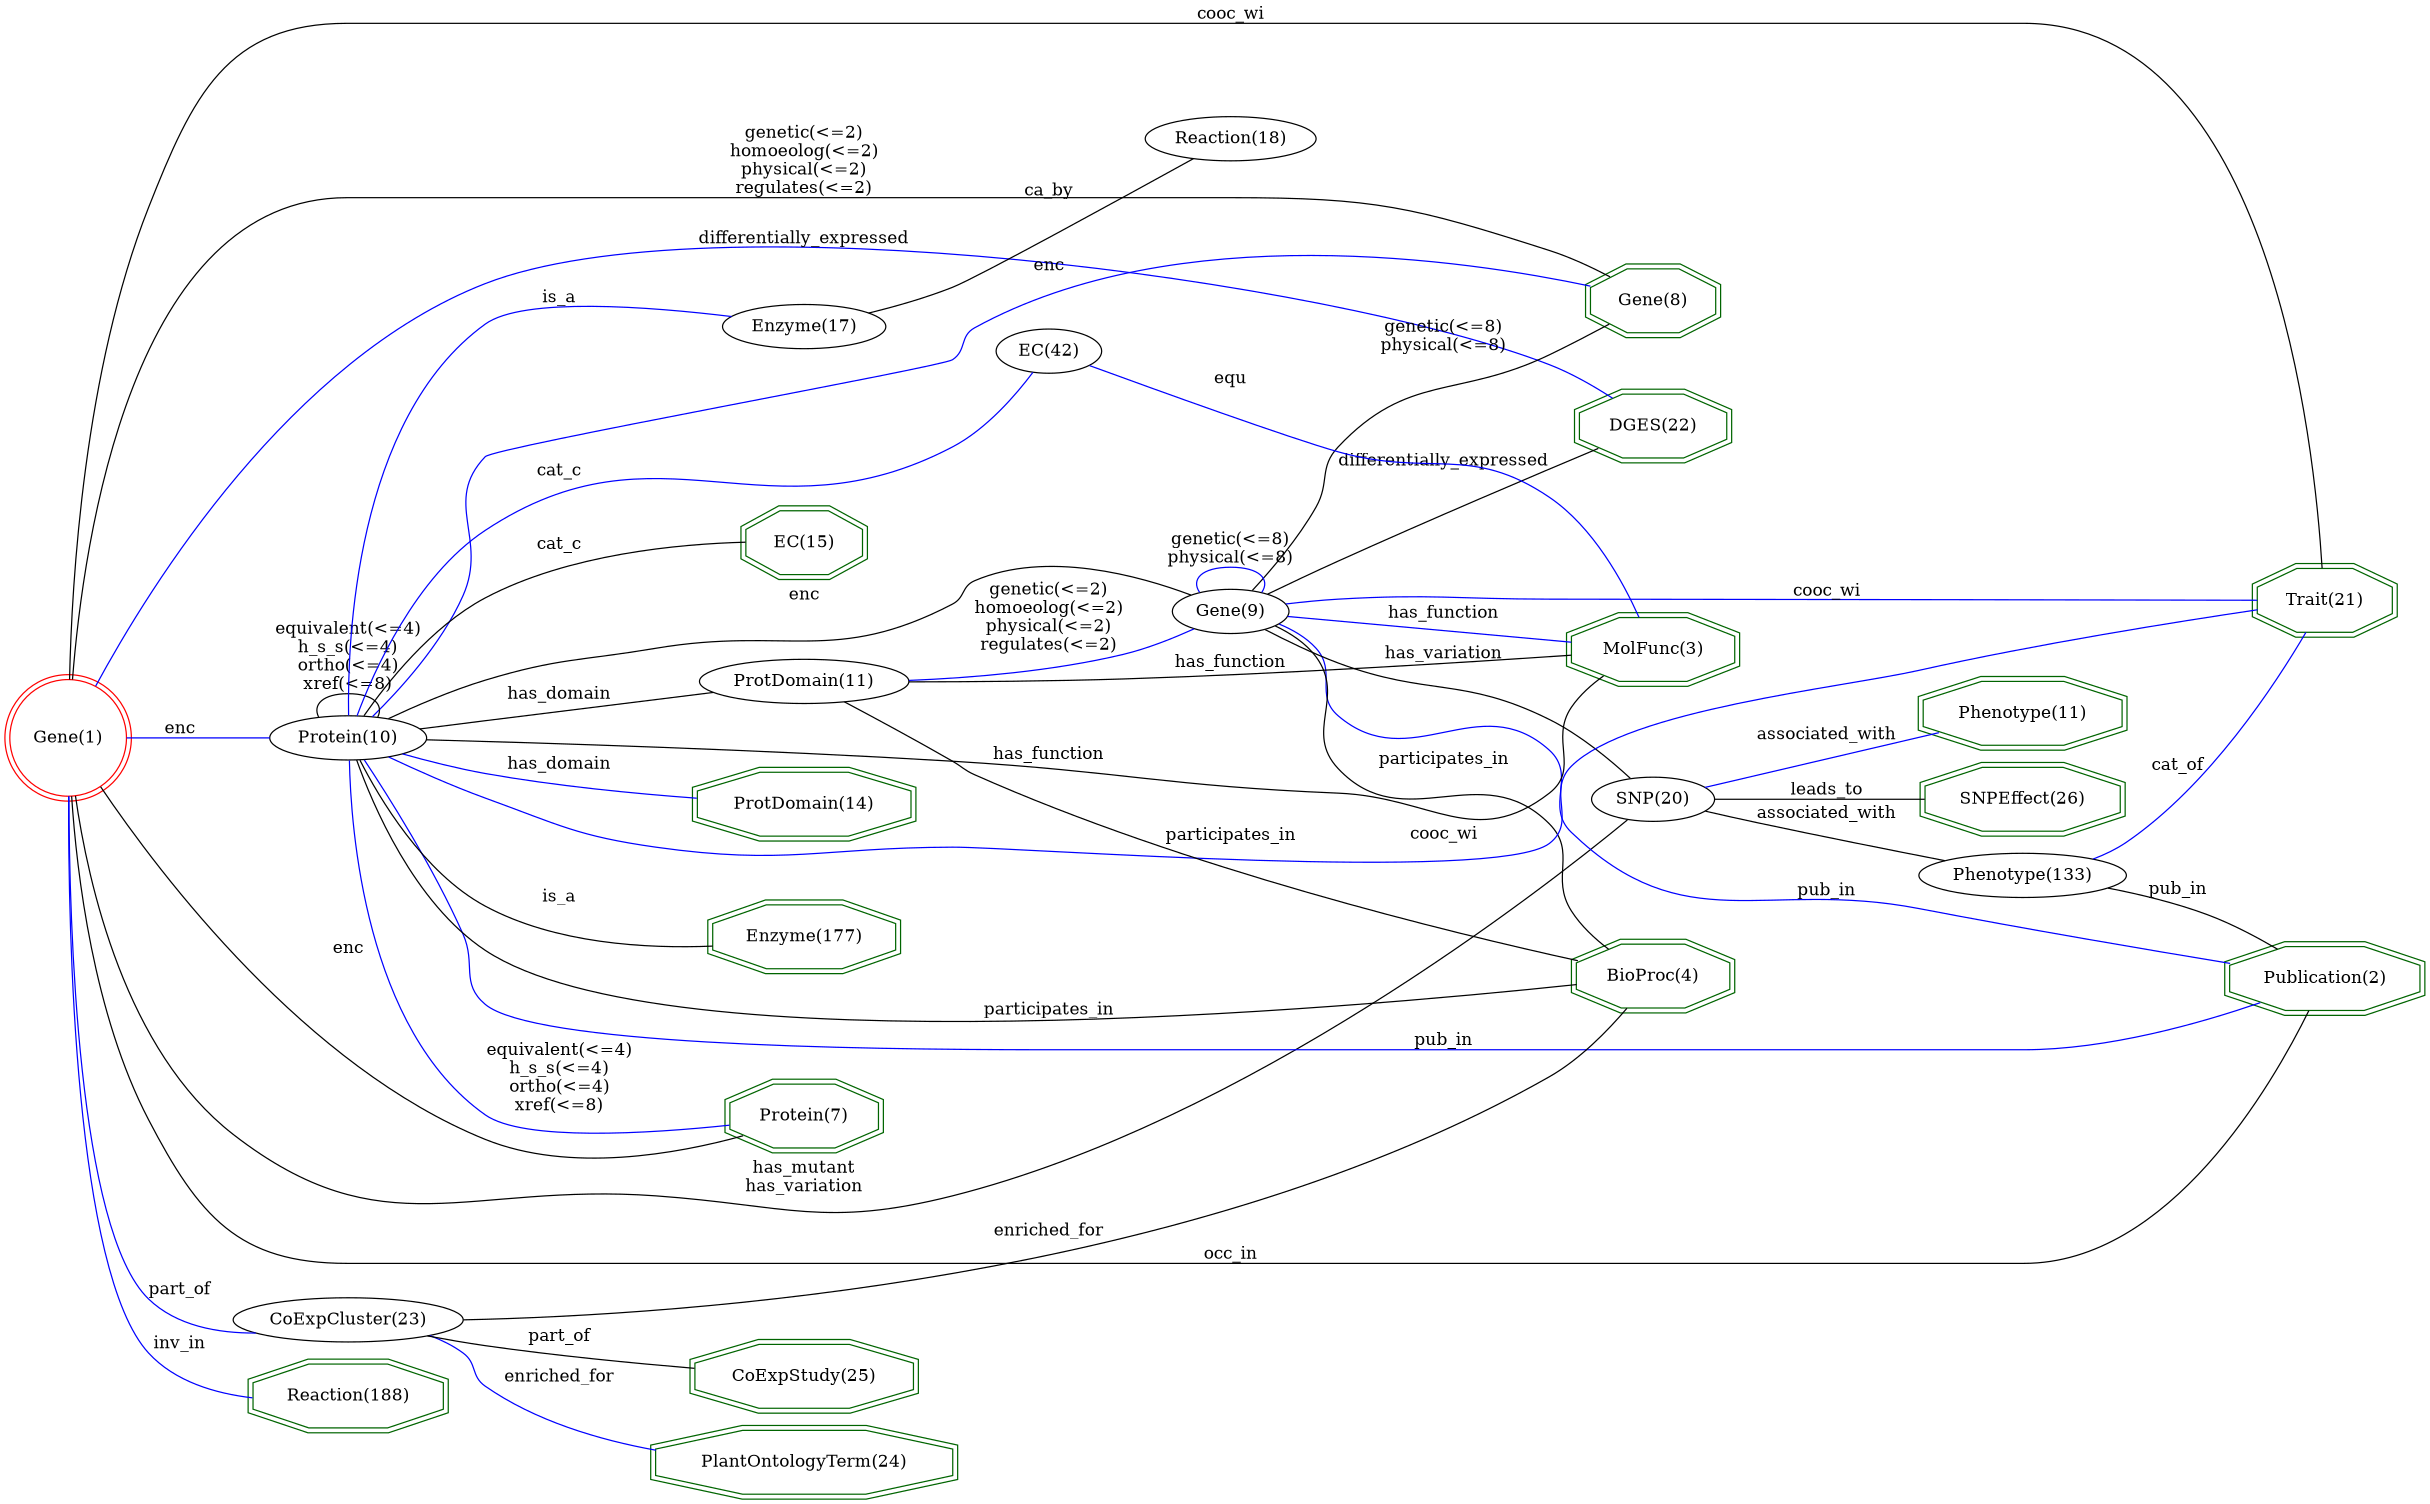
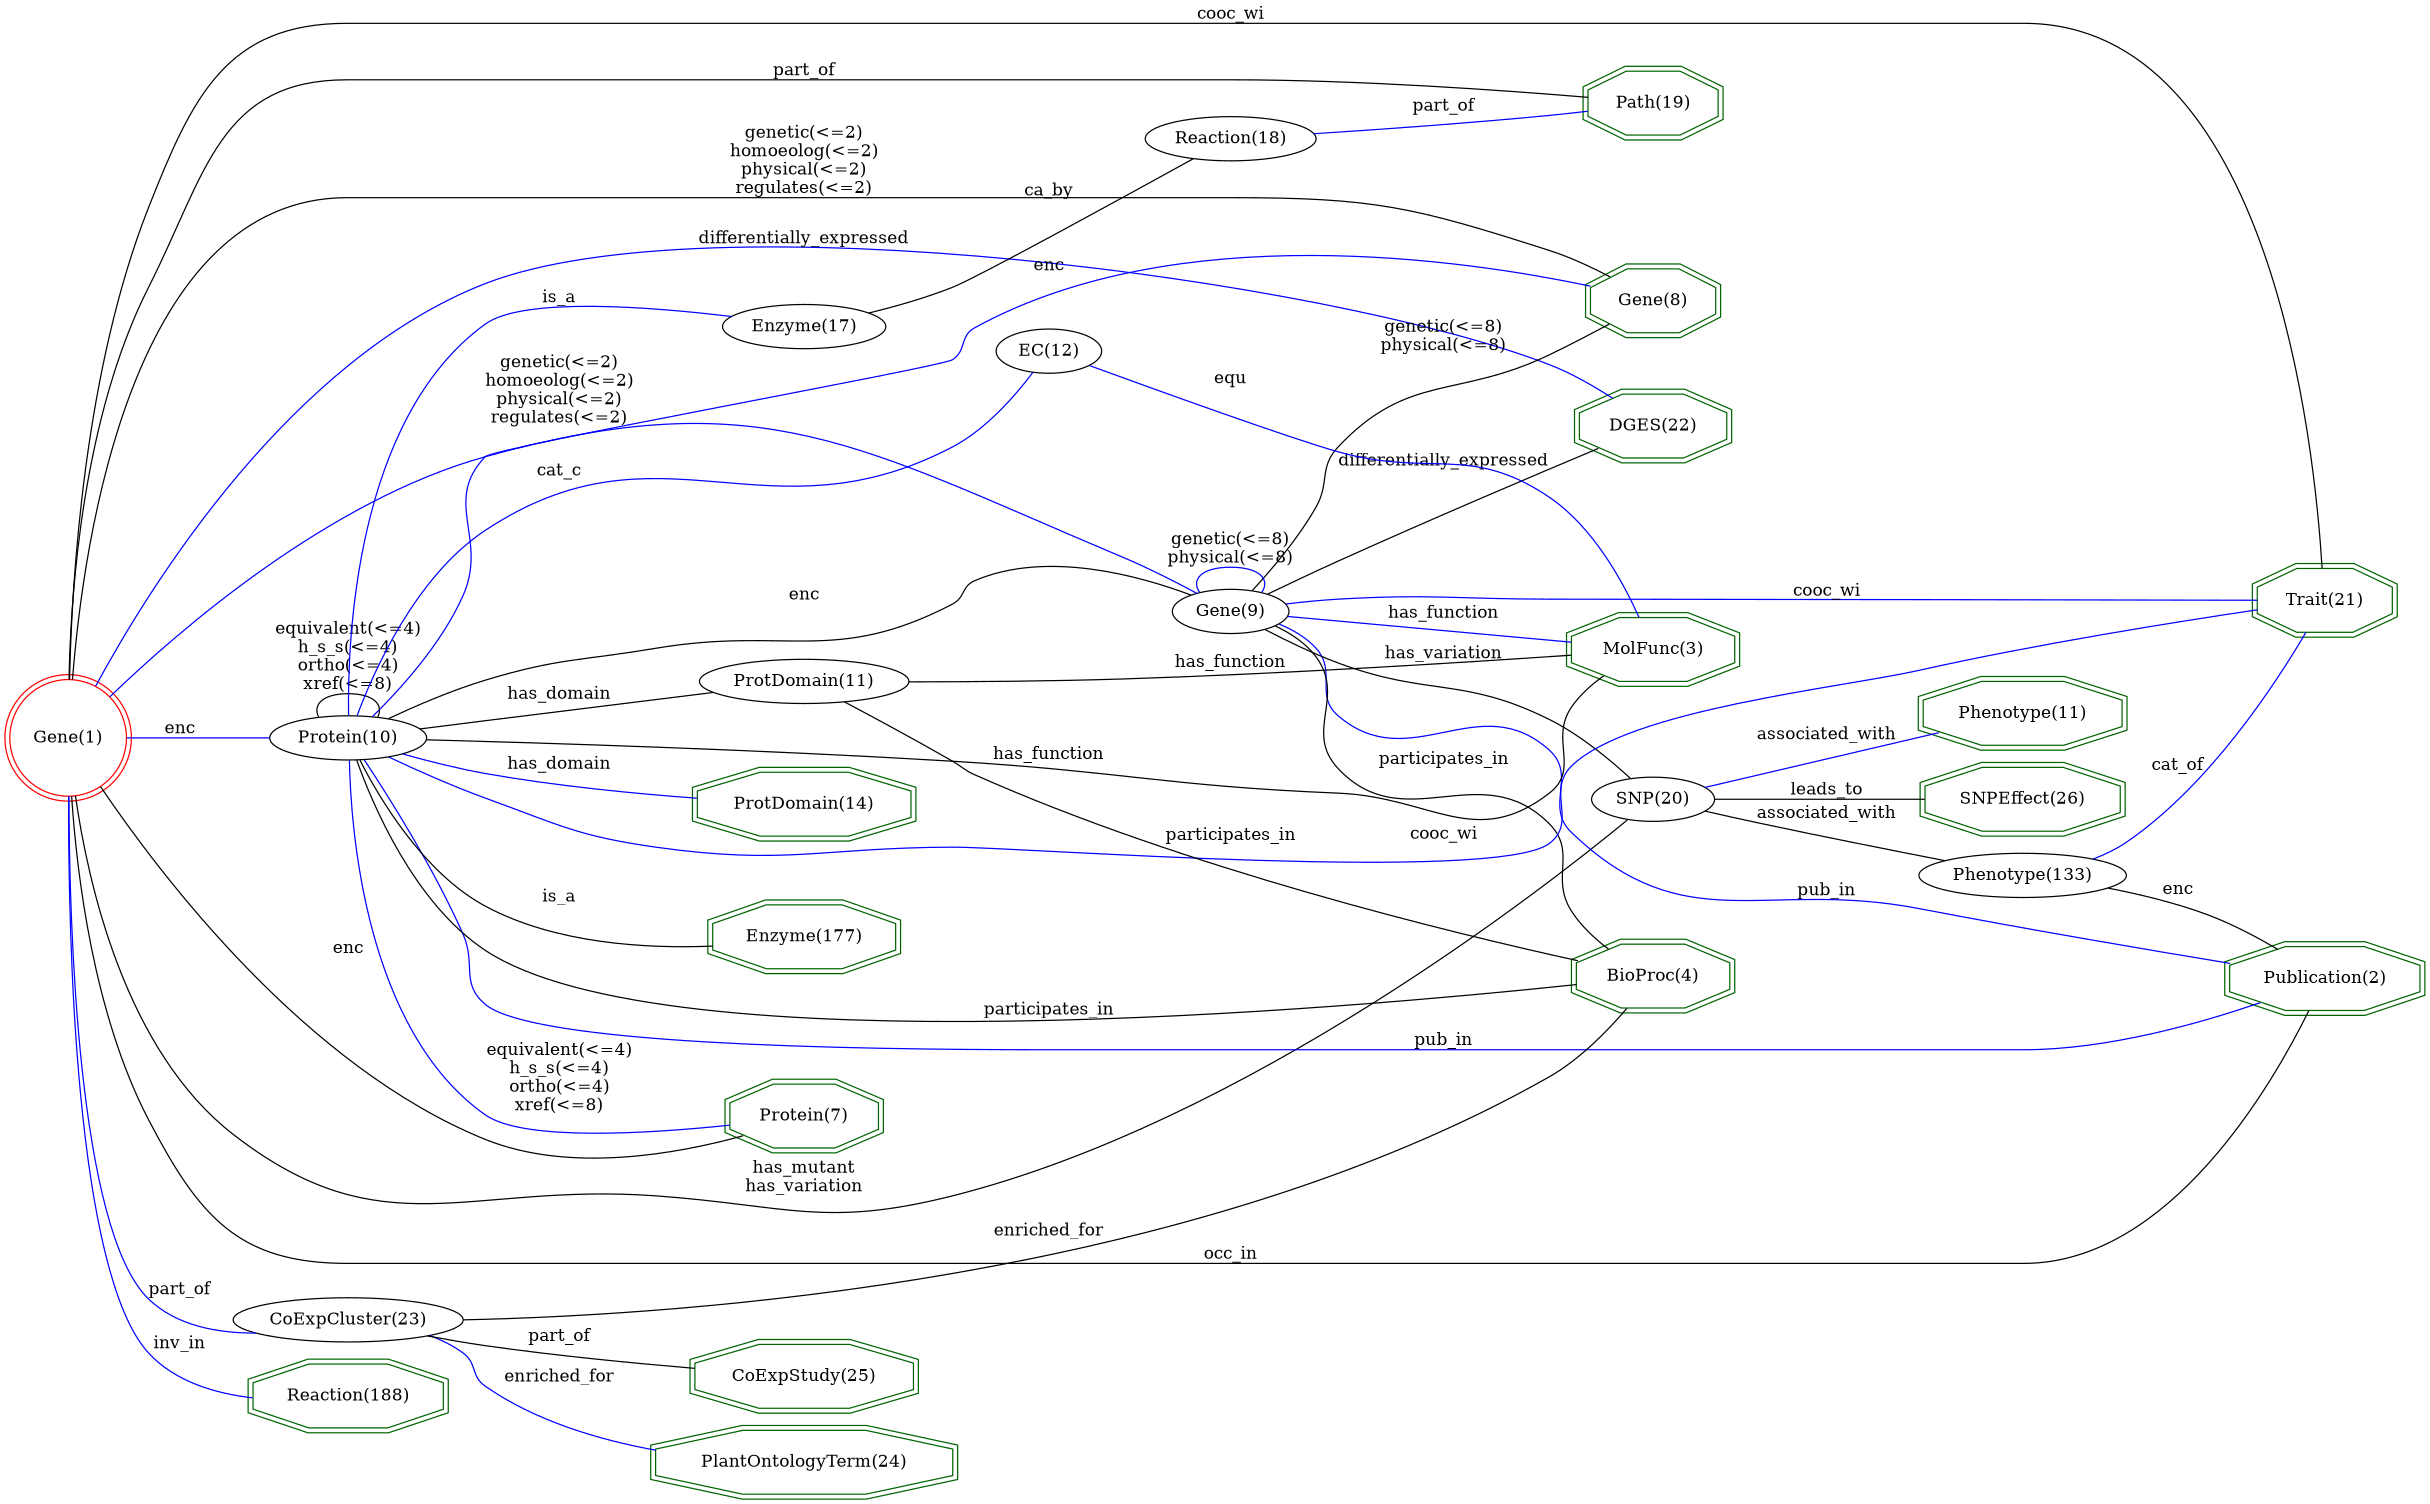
  digraph {
    rankdir=LR
    node [color=darkgreen shape=doubleoctagon]
    edge [arrowhead=none color=black]
+   "Path(19)" [height=0.61111 width=1.3422]
    "Trait(21)" [height=0.61111 width=1.3813]
    "DGES(22)" [height=0.61111 width=1.5572]
    "Gene(8)" [height=0.61111 width=1.3031]
    "MolFunc(3)" [height=0.61111 width=1.7331]
    "Publication(2)" [height=0.61111 width=1.948]
    n7 [height=0.61111 label="Phenotype(11)" width=1.9871]
    "SNPEffect(26)" [height=0.61111 width=2.0066]
    "BioProc(4)" [height=0.61111 width=1.6158]
    "ProtDomain(14)" [height=0.61111 width=2.1825]
    "Enzyme(177)" [height=0.61111 width=1.8894]
-   "EC(15)" [height=0.61111 width=1.2054]
    "Protein(7)" [height=0.61111 width=1.4986]
    "Reaction(188)" [height=0.61111 width=1.948]
    "Gene(1)" [color=red height=1.2124 shape=doublecircle width=1.2124]
    "Gene(9)" [height=0.5 width=1.1013 color="" shape=""]
    "SNP(20)" [height=0.5 width=1.1555 color="" shape=""]
    "Protein(10)" [height=0.5 width=1.4082 color="" shape=""]
    "CoExpCluster(23)" [height=0.5 width=2.0943 color="" shape=""]
    "Phenotype(133)" [height=0.5 width=1.8596 color="" shape=""]
-   "EC(12)" [height=0.5 width=1.011 label="EC(42)" color="" shape=""]
+   "EC(12)" [height=0.5 width=1.011 color="" shape=""]
    "ProtDomain(11)" [height=0.5 width=1.9137 color="" shape=""]
    "Enzyme(17)" [height=0.5 width=1.5165 color="" shape=""]
    "PlantOntologyTerm(24)" [height=0.61111 width=2.9837]
    "CoExpStudy(25)" [height=0.61111 width=2.2216]
    "Reaction(18)" [height=0.5 width=1.5707 color="" shape=""]
+   "Gene(1)" -> "Path(19)" [label=part_of]
    "Gene(1)" -> "Trait(21)" [label=cooc_wi]
    "Gene(1)" -> "DGES(22)" [color=blue label=differentially_expressed]
    "Gene(1)" -> "Gene(8)" [label="genetic(<=2)\nhomoeolog(<=2)\nphysical(<=2)\nregulates(<=2)"]
    "Gene(1)" -> "Publication(2)" [label=occ_in]
    "Gene(1)" -> "Protein(7)" [label=enc]
    "Gene(1)" -> "Reaction(188)" [color=blue label=inv_in]
-   "ProtDomain(11)" -> "Gene(9)" [color=blue label="genetic(<=2)\nhomoeolog(<=2)\nphysical(<=2)\nregulates(<=2)"]
+   "Gene(1)" -> "Gene(9)" [color=blue label="genetic(<=2)\nhomoeolog(<=2)\nphysical(<=2)\nregulates(<=2)"]
    "Gene(1)" -> "SNP(20)" [label="has_mutant\nhas_variation"]
    "Gene(1)" -> "Protein(10)" [color=blue label=enc]
    "Gene(1)" -> "CoExpCluster(23)" [color=blue label=part_of]
    "Gene(9)" -> "Trait(21)" [color=blue label=cooc_wi]
    "Gene(9)" -> "DGES(22)" [label=differentially_expressed]
    "Gene(9)" -> "Gene(8)" [label="genetic(<=8)\nphysical(<=8)"]
    "Gene(9)" -> "MolFunc(3)" [color=blue label=has_function]
    "Gene(9)" -> "Publication(2)" [color=blue label=pub_in]
    "Gene(9)" -> "BioProc(4)" [label=participates_in]
    "Gene(9)" -> "Gene(9)" [color=blue label="genetic(<=8)\nphysical(<=8)"]
    "Gene(9)" -> "SNP(20)" [label=has_variation]
    "SNP(20)" -> n7 [color=blue label=associated_with]
    "SNP(20)" -> "SNPEffect(26)" [label=leads_to]
    "SNP(20)" -> "Phenotype(133)" [label=associated_with]
    "Protein(10)" -> "Trait(21)" [color=blue label=cooc_wi]
    "Protein(10)" -> "Gene(8)" [color=blue label=enc]
    "Protein(10)" -> "MolFunc(3)" [label=has_function]
    "Protein(10)" -> "Publication(2)" [color=blue label=pub_in]
    "Protein(10)" -> "BioProc(4)" [label=participates_in]
    "Protein(10)" -> "ProtDomain(14)" [color=blue label=has_domain]
    "Protein(10)" -> "Enzyme(177)" [label=is_a]
-   "Protein(10)" -> "EC(15)" [label=cat_c]
    "Protein(10)" -> "Protein(7)" [color=blue label="equivalent(<=4)\nh_s_s(<=4)\northo(<=4)\nxref(<=8)"]
    "Protein(10)" -> "Gene(9)" [label=enc]
    "Protein(10)" -> "Protein(10)" [label="equivalent(<=4)\nh_s_s(<=4)\northo(<=4)\nxref(<=8)"]
    "Protein(10)" -> "EC(12)" [color=blue label=cat_c]
    "Protein(10)" -> "ProtDomain(11)" [label=has_domain]
    "Protein(10)" -> "Enzyme(17)" [color=blue label=is_a]
    "CoExpCluster(23)" -> "BioProc(4)" [label=enriched_for]
    "CoExpCluster(23)" -> "PlantOntologyTerm(24)" [color=blue label=enriched_for]
    "CoExpCluster(23)" -> "CoExpStudy(25)" [label=part_of]
    "Phenotype(133)" -> "Trait(21)" [color=blue label=cat_of]
-   "Phenotype(133)" -> "Publication(2)" [label=pub_in]
+   "Phenotype(133)" -> "Publication(2)" [label=enc]
    "EC(12)" -> "MolFunc(3)" [color=blue label=equ]
    "ProtDomain(11)" -> "MolFunc(3)" [label=has_function]
    "ProtDomain(11)" -> "BioProc(4)" [label=participates_in]
    "Enzyme(17)" -> "Reaction(18)" [label=ca_by]
+   "Reaction(18)" -> "Path(19)" [color=blue label=part_of]
  }
